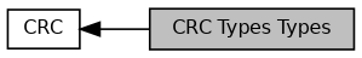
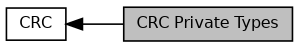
  digraph {
    rankdir=LR
    node [color=black fontname=Helvetica fontsize=10 shape=record style=filled]
-   n1 [fillcolor=grey75 fontcolor=black height=0.2 label="CRC Types Types" width=0.4]
+   n1 [fillcolor=grey75 fontcolor=black height=0.2 label="CRC Private Types" width=0.4]
    n2 [fillcolor=white height=0.2 label=CRC width=0.4]
    n2 -> n1 [dir=back fontname=Helvetica fontsize=10 labelfontname=Helvetica labelfontsize=10 shape=plaintext style=solid]
  }
